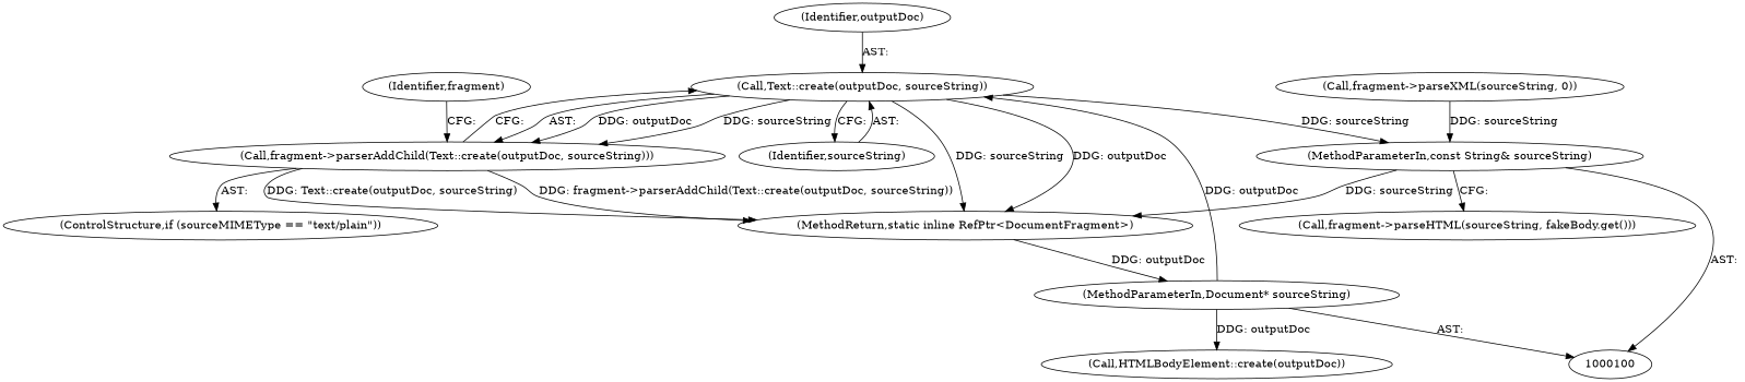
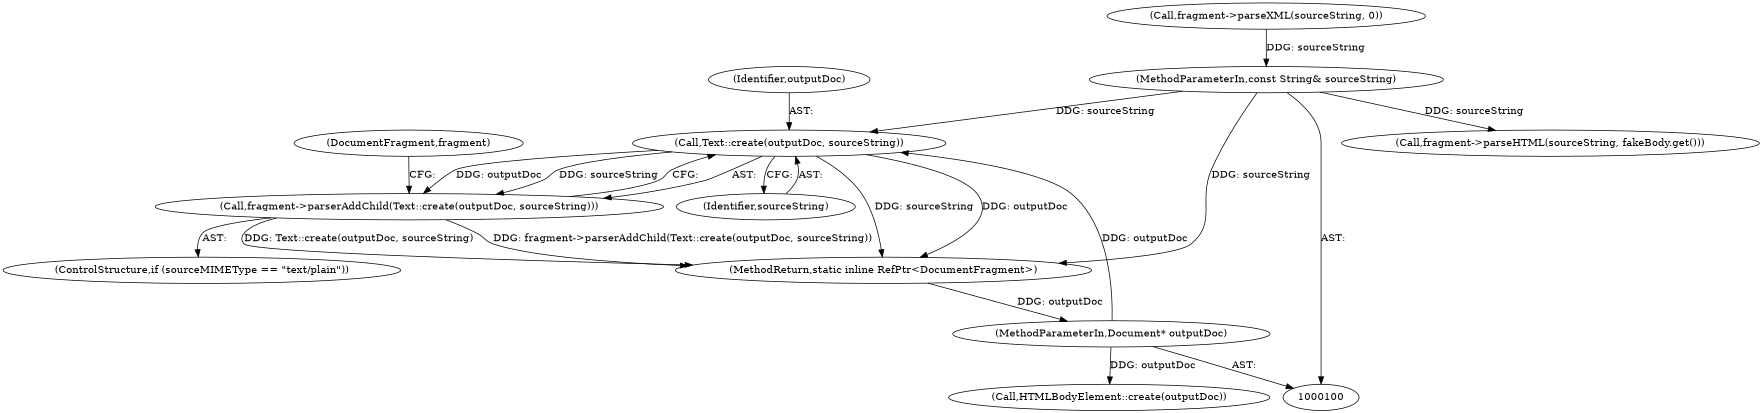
  digraph {
    n1 [label="(Call,Text::create(outputDoc, sourceString))"]
    n2 [label="(Call,fragment->parserAddChild(Text::create(outputDoc, sourceString)))"]
    n3 [label="(Identifier,sourceString)"]
    n4 [label="(MethodReturn,static inline RefPtr<DocumentFragment>)"]
    n5 [label="(ControlStructure,if (sourceMIMEType == \"text/plain\"))"]
-   n6 [label="(MethodParameterIn,Document* sourceString)"]
+   n6 [label="(MethodParameterIn,Document* outputDoc)"]
    n7 [label="(Call,HTMLBodyElement::create(outputDoc))"]
    1000100
    n9 [label="(MethodParameterIn,const String& sourceString)"]
    n10 [label="(Call,fragment->parseHTML(sourceString, fakeBody.get()))"]
    n11 [label="(Call,fragment->parseXML(sourceString, 0))"]
-   n12 [label="(Identifier,fragment)"]
+   n12 [label="(DocumentFragment,fragment)"]
    n13 [label="(Identifier,outputDoc)"]
    n1 -> n2 [label="AST: "]
    n1 -> n2 [label="DDG: outputDoc"]
    n1 -> n2 [label="DDG: sourceString"]
    n1 -> n3 [label="CFG: "]
    n1 -> n4 [label="DDG: sourceString"]
    n1 -> n4 [label="DDG: outputDoc"]
    n2 -> n1 [label="CFG: "]
    n2 -> n4 [label="DDG: fragment->parserAddChild(Text::create(outputDoc, sourceString))"]
    n2 -> n4 [label="DDG: Text::create(outputDoc, sourceString)"]
    n2 -> n5 [label="AST: "]
    n3 -> n1 [label="AST: "]
    n4 -> n6 [label="DDG: outputDoc"]
    n6 -> n1 [label="DDG: outputDoc"]
    n6 -> n7 [label="DDG: outputDoc"]
    n6 -> 1000100 [label="AST: "]
-   n1 -> n9 [label="DDG: sourceString"]
+   n9 -> n1 [label="DDG: sourceString"]
    n9 -> n4 [label="DDG: sourceString"]
    n9 -> 1000100 [label="AST: "]
-   n9 -> n10 [label="CFG: "]
+   n9 -> n10 [label="DDG: sourceString"]
    n11 -> n9 [label="DDG: sourceString"]
    n12 -> n2 [label="CFG: "]
    n13 -> n1 [label="AST: "]
  }
